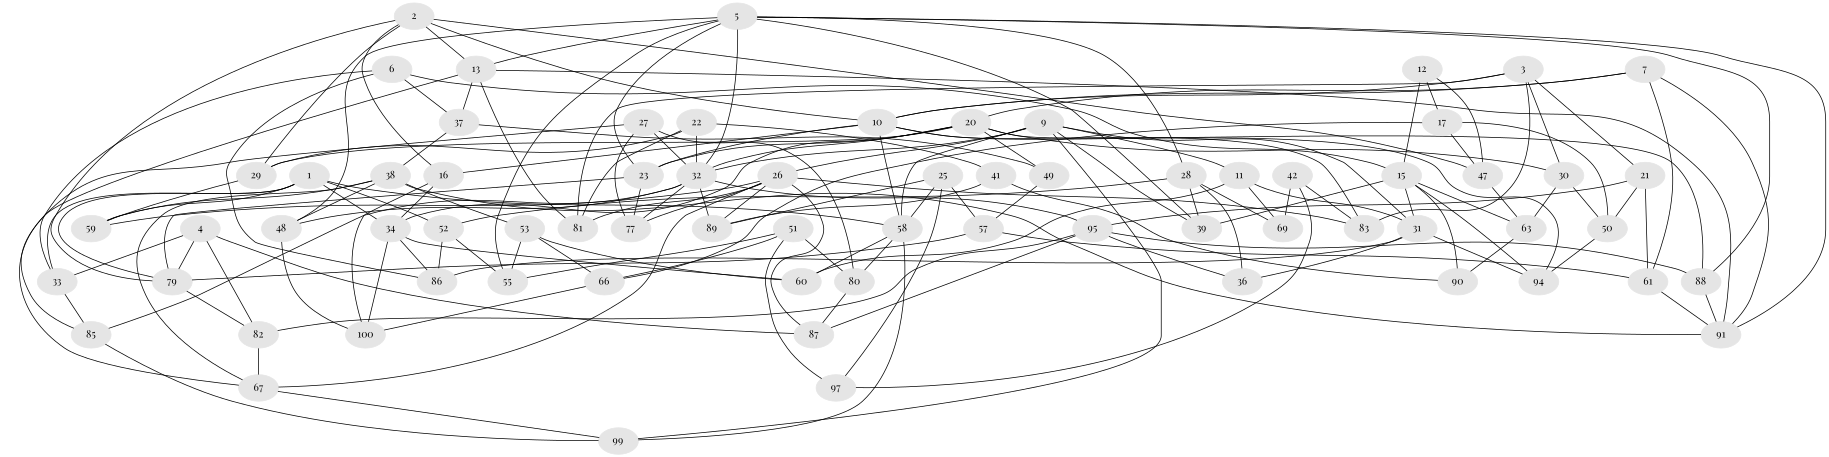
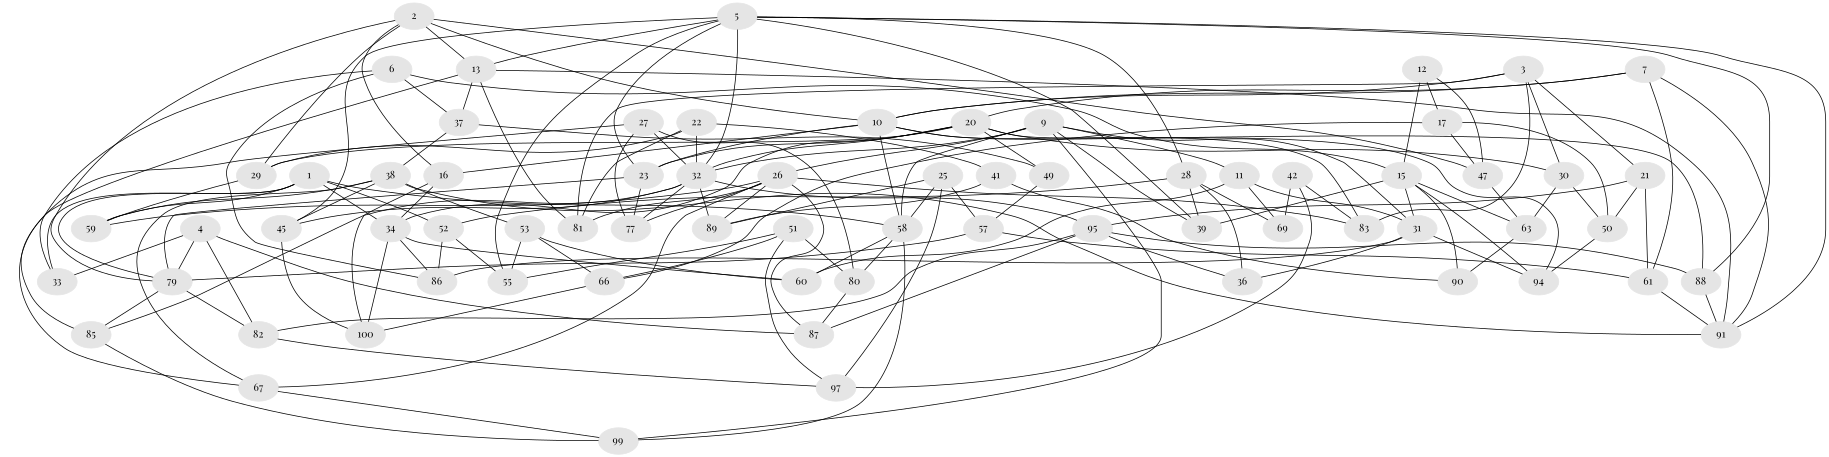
  graph {
    fontname="Playfair Display"
    node [color=gray90 fontname="Playfair Display" style=filled]
    edge [fontname="Playfair Display"]
    1 [super="+92"]
    33
    34 [super="+96"]
    52
    58 [super="+62+71"]
    59
    79 [super="+84"]
    85
    86
    60
    100
    55
    99
    80
    82
    2 [super="+95"]
    10 [super="+19"]
    13 [super="+44"]
    16
    29
    47
    83
    23 [super="+78"]
    94
    81
    91 [super="+93"]
    37
    63
    3 [super="+68"]
    21
    30
    61
    50
    n34 [label=95 super="+65"]
    4
    87
    97
    5 [super="+45+18"]
    28 [super="+98"]
    32 [super="+70+56"]
    39
-   48
+   48 [label=45]
    88
    77
    69
    36
    89
    15 [super="+54"]
    31 [super="+43"]
    90
    6
    49
    38 [super="+76"]
    7
    20 [super="+102+46+40"]
    41
    42
    51 [super="+64"]
    66
    9 [super="+14+24"]
    11
    26 [super="+101+74"]
    67
    12
    17
    57
    22
    25
    27
    53
    1 -- 33
    1 -- 34
    1 -- 52
    1 -- 58
    1 -- 59
    1 -- 79
-   33 -- 85
+   79 -- 85
    34 -- 86
    34 -- 60
    34 -- 100
    52 -- 86
    52 -- 55
    58 -- 60
    58 -- 99
    58 -- 80
    79 -- 82
    85 -- 99
    80 -- 87
-   82 -- 67
+   82 -- 97
    2 -- 79
    2 -- 10
    2 -- 13
    2 -- 16
    2 -- 29
    2 -- 47
    10 -- 58
    10 -- 16
    10 -- 83
    10 -- 23
    10 -- 94
    13 -- 85
    13 -- 81
    13 -- 91
    13 -- 37
    16 -- 34
    16 -- 100
    29 -- 59
    47 -- 63
    23 -- 79
    23 -- 77
    37 -- 49
    37 -- 38
    63 -- 90
    3 -- 10
    3 -- 83
    3 -- 81
    3 -- 21
    3 -- 30
    21 -- 61
    21 -- 50
    21 -- n34
    30 -- 63
    30 -- 50
    61 -- 91
    50 -- 94
    n34 -- 82
    n34 -- 87
    n34 -- 88
    n34 -- 36
    4 -- 33
    4 -- 79
    4 -- 82
    4 -- 87
    5 -- 55
    5 -- 13
    5 -- 23
    5 -- 91
    5 -- 28
    5 -- 32
    5 -- 39
    5 -- 48
    5 -- 88
    28 -- 52
    28 -- 39
    28 -- 69
    28 -- 36 [weight=2]
    32 -- 85
    32 -- n34
    32 -- 48
    32 -- 77
    32 -- 89
    48 -- 100
    88 -- 91
    15 -- 94
    15 -- 63
    15 -- 39
    15 -- 31
    15 -- 90
    31 -- 86
    31 -- 94
    31 -- 36
    6 -- 33
    6 -- 86
    6 -- 37
    6 -- 15
    49 -- 57
    38 -- 59
    38 -- 91
    38 -- 48
    38 -- 67
    38 -- 53
    7 -- 10
    7 -- 91
    7 -- 61
    7 -- 20
    20 -- 34
    20 -- 29
    20 -- 23 [weight=2]
    20 -- 30
    20 -- 32
    20 -- 88
    20 -- 49 [weight=2]
    41 -- 89
    41 -- 90
    42 -- 83
    42 -- 97
    42 -- 69
    51 -- 55
    51 -- 80
    51 -- 97
    51 -- 66
    66 -- 100
    9 -- 58 [weight=2]
    9 -- 99
    9 -- 32
    9 -- 39
    9 -- 31
    9 -- 11
    9 -- 26
    11 -- 60
    11 -- 69
    11 -- 31
    26 -- 59
    26 -- 83
    26 -- 81
    26 -- 87
    26 -- 77
    26 -- 89
    26 -- 67
    67 -- 99
    12 -- 47
    12 -- 15 [weight=2]
    12 -- 17
    17 -- 47
    17 -- 50
    17 -- 66
    57 -- 79
    57 -- 61
    22 -- 29
    22 -- 81
    22 -- 32
    22 -- 41
    25 -- 58
    25 -- 97
    25 -- 89
    25 -- 57
    27 -- 80
    27 -- 32
    27 -- 77
    27 -- 67
    53 -- 60
    53 -- 55
    53 -- 66
  }
